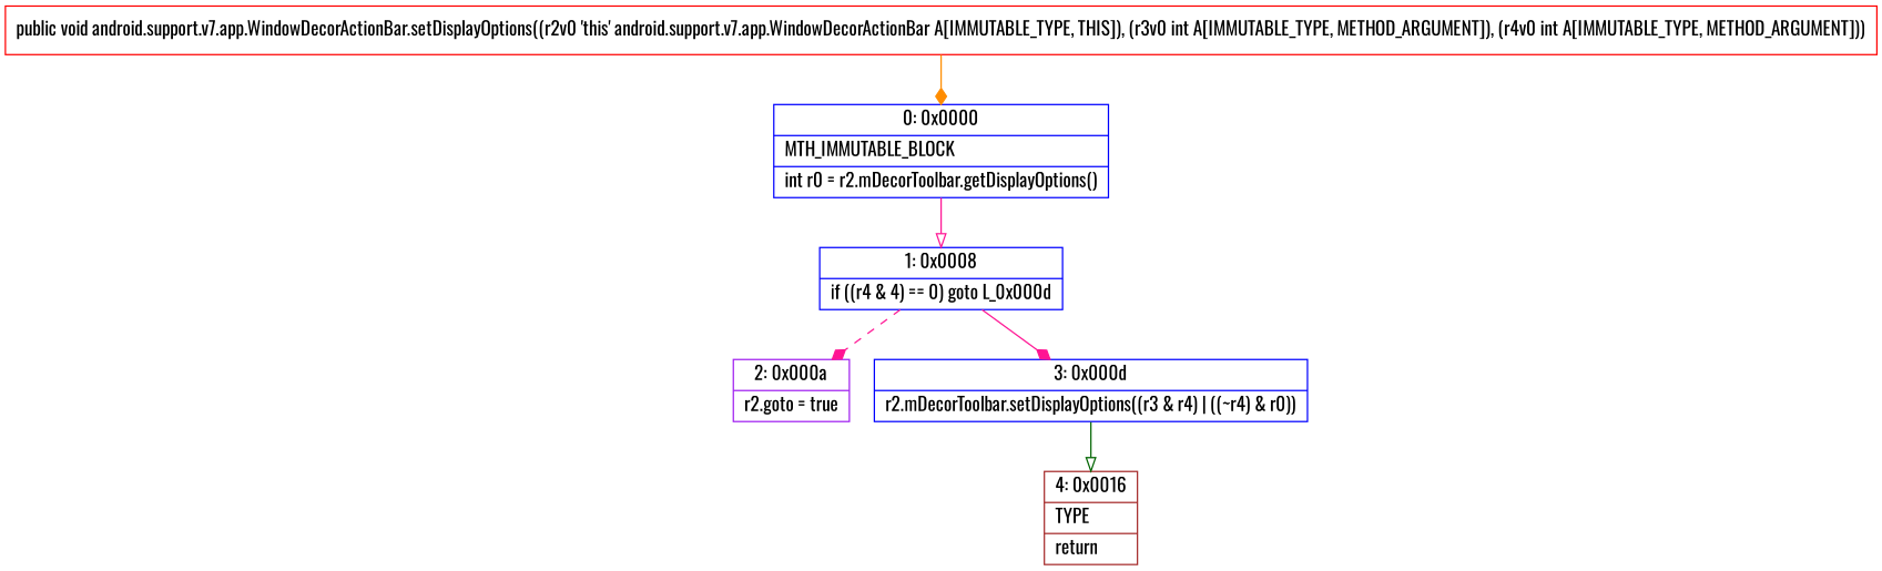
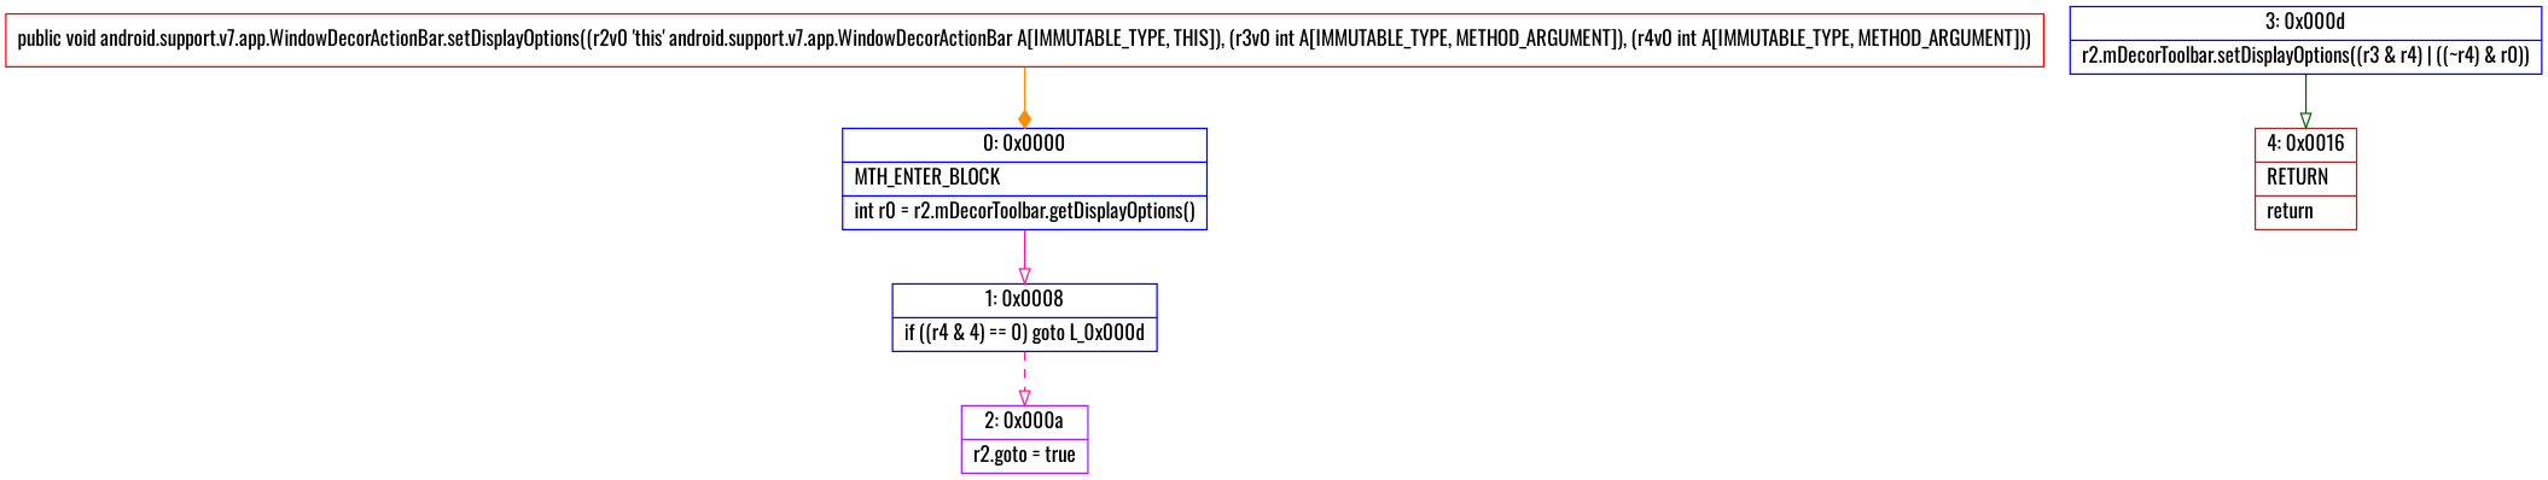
  digraph {
    fontname=Oswald
    node [color=blue fontname=Oswald shape=record]
    edge [arrowhead=onormal color=deeppink fontname=Oswald]
-   n1 [label="{0\:\ 0x0000|MTH_IMMUTABLE_BLOCK\l|int r0 = r2.mDecorToolbar.getDisplayOptions()\l}"]
+   n1 [label="{0\:\ 0x0000|MTH_ENTER_BLOCK\l|int r0 = r2.mDecorToolbar.getDisplayOptions()\l}"]
    n2 [label="{1\:\ 0x0008|if ((r4 & 4) == 0) goto L_0x000d\l}"]
    n3 [color=purple label="{2\:\ 0x000a|r2.goto = true\l}"]
    n4 [label="{3\:\ 0x000d|r2.mDecorToolbar.setDisplayOptions((r3 & r4) \| ((~r4) & r0))\l}"]
-   n5 [color=brown label="{4\:\ 0x0016|TYPE\l|return\l}"]
+   n5 [color=brown label="{4\:\ 0x0016|RETURN\l|return\l}"]
    n6 [color=red label="{public void android.support.v7.app.WindowDecorActionBar.setDisplayOptions((r2v0 'this' android.support.v7.app.WindowDecorActionBar A[IMMUTABLE_TYPE, THIS]), (r3v0 int A[IMMUTABLE_TYPE, METHOD_ARGUMENT]), (r4v0 int A[IMMUTABLE_TYPE, METHOD_ARGUMENT])) }"]
    n1 -> n2
-   n2 -> n3 [arrowhead=diamond style=dashed]
-   n2 -> n4 [arrowhead=diamond]
+   n2 -> n3 [style=dashed]
    n4 -> n5 [color=darkgreen]
    n6 -> n1 [arrowhead=diamond color=darkorange]
  }
